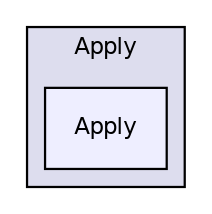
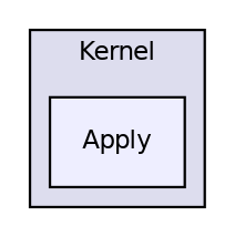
  digraph {
    compound=true
    n1 [fillcolor="#eeeeff" fontname=Helvetica fontsize=10 label=Apply pencolor=black shape=box style=filled]
    subgraph cluster_1 {
      bgcolor="#ddddee"
      fontname=Helvetica
      fontsize=10
-     label=Apply
+     label=Kernel
      pencolor=black
      n1
    }
  }
